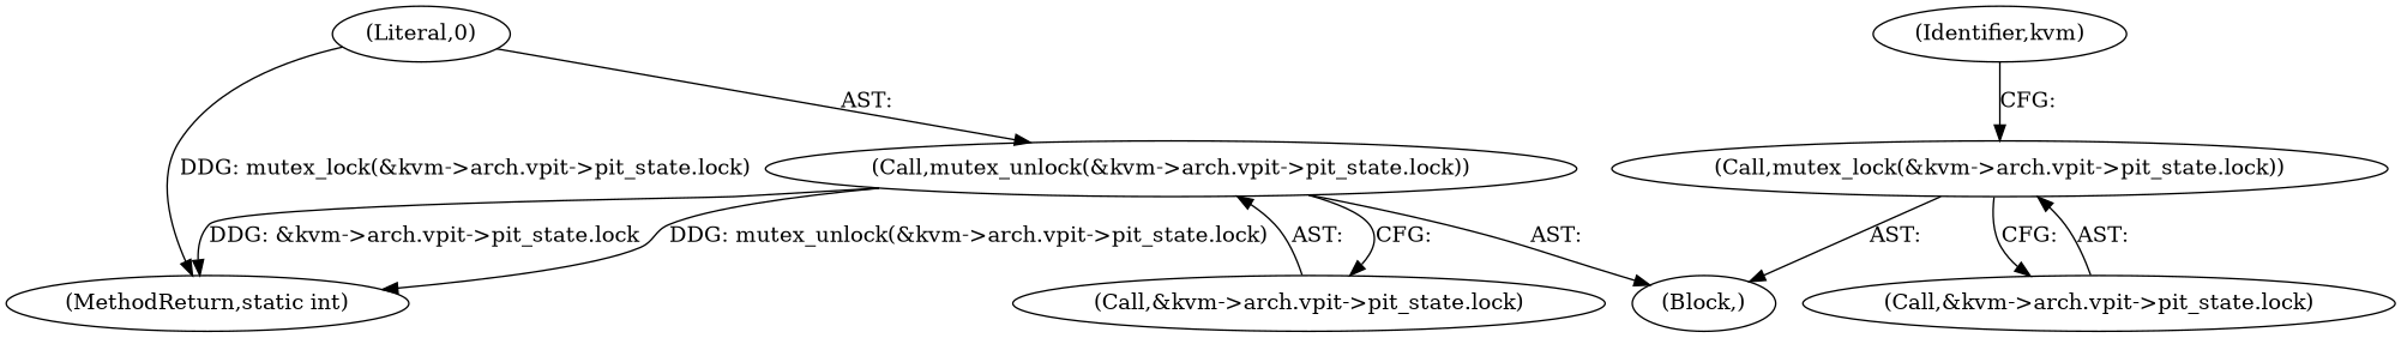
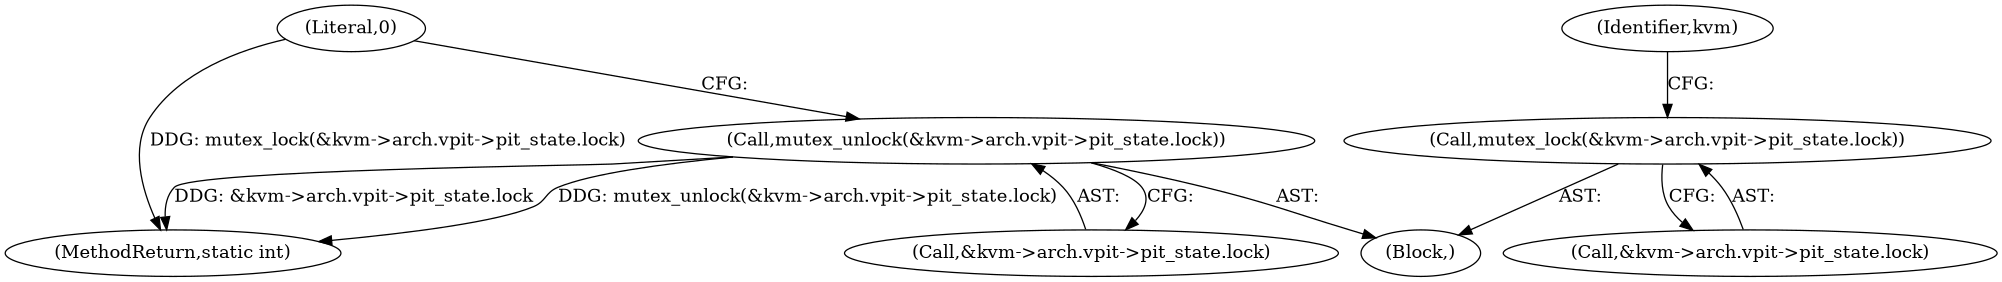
  digraph {
    n1 [label="(Call,mutex_lock(&kvm->arch.vpit->pit_state.lock))"]
    n2 [label="(Block,)"]
    n3 [label="(Call,&kvm->arch.vpit->pit_state.lock)"]
    n4 [label="(Call,mutex_unlock(&kvm->arch.vpit->pit_state.lock))"]
    n5 [label="(MethodReturn,static int)"]
    n6 [label="(Call,&kvm->arch.vpit->pit_state.lock)"]
    n7 [label="(Identifier,kvm)"]
    n8 [label="(Literal,0)"]
    n1 -> n2 [label="AST: "]
    n1 -> n3 [label="CFG: "]
    n3 -> n1 [label="AST: "]
    n4 -> n2 [label="AST: "]
    n4 -> n5 [label="DDG: &kvm->arch.vpit->pit_state.lock"]
    n4 -> n5 [label="DDG: mutex_unlock(&kvm->arch.vpit->pit_state.lock)"]
    n4 -> n6 [label="CFG: "]
    n6 -> n4 [label="AST: "]
    n7 -> n1 [label="CFG: "]
-   n8 -> n4 [label="AST: "]
+   n8 -> n4 [label="CFG: "]
    n8 -> n5 [label="DDG: mutex_lock(&kvm->arch.vpit->pit_state.lock)"]
  }
